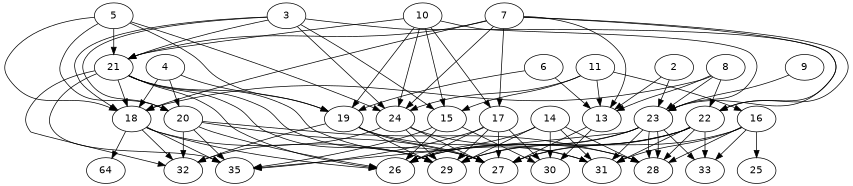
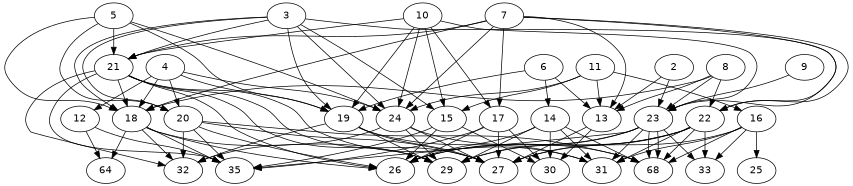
  digraph {
    fontname="DejaVu Sans"
    node [alpha=0.09 fontname="DejaVu Sans"]
    edge [fontname="DejaVu Sans"]
    15 [alpha=0.20 expect_size=22593184443351772]
    35 [alpha=0.04 expect_size=344227079769716424704]
    30 [expect_size=43155207916259768]
    26 [alpha=0.01 expect_size=18605552289192318337024]
    19 [alpha=0.07 expect_size=108638880421788224]
    27 [alpha=0.14 expect_size=5346054318964267286528]
    29 [alpha=0.18 expect_size=1247808085259342080]
    31 [alpha=0.16 expect_size=1156519888806739968000]
    32 [alpha=0.15 expect_size=29047141642976024]
    24 [alpha=0.19 expect_size=3500017659258750369792]
-   28 [alpha=0.08 expect_size=1340366704781569]
+   28 [alpha=0.08 expect_size=1340366704781569 label=68]
    2 [alpha=0.17 expect_size=42653719855446368]
    13 [expect_size=2627640336088792064]
    23 [alpha=0.13 expect_size=112235964784443392000]
    33 [alpha=0.03 expect_size=265199858206499104]
    3 [alpha=0.15 expect_size=2739710399675441152]
    18 [alpha=0.13 expect_size=12931873299616497664000]
    20 [expect_size=6548072826039735]
    21 [alpha=0.14 expect_size=1662589192715854938112]
    22 [alpha=0.10 expect_size=15359641098044486]
    n21 [alpha=0.04 expect_size=3468604755667016192 label=64]
    4 [alpha=0.07 expect_size=1478013820408327424]
+   12 [alpha=0.08 expect_size=1120893572456898363392]
    5 [alpha=0.07 expect_size=174304623052355272704]
    6 [alpha=0.19 expect_size=4351686891564042]
    14 [alpha=0.17 expect_size=38665450517891584]
    7 [alpha=0.06 expect_size=50623419437570976]
    17 [expect_size=50875091717223920]
    8 [alpha=0.03 expect_size=9569497859110392037376]
    9 [alpha=0.08 expect_size=12762018425029340954624]
    10 [alpha=0.10 expect_size=5168513772828379136]
    11 [alpha=0.04 expect_size=183293899818958080]
    16 [expect_size=4937238930962211930112]
    25 [alpha=0.02 expect_size=29159128501315832]
    15 -> 35
    15 -> 30
    15 -> 26
    19 -> 27
    19 -> 29
    19 -> 31
    19 -> 32
    24 -> 27
    24 -> 29
    24 -> 32
    24 -> 28
    2 -> 13
    2 -> 23
    13 -> 30
    13 -> 27
    23 -> 35
    23 -> 26
    23 -> 29
    23 -> 31
    23 -> 28
    23 -> 28
    23 -> 33
    3 -> 15
+   3 -> 19
    3 -> 24
    3 -> 18
    3 -> 20
    3 -> 21
    3 -> 22
    18 -> 35
    18 -> 26
    18 -> 29
    18 -> 32
    18 -> n21
    20 -> 35
    20 -> 26
    20 -> 27
    20 -> 32
    20 -> 28
    21 -> 35
    21 -> 26
    21 -> 27
    21 -> 29
    21 -> 31
    21 -> 32
    21 -> 18
    22 -> 26
    22 -> 27
    22 -> 29
    22 -> 31
    22 -> 28
    22 -> 33
    4 -> 19
+   4 -> 24
    4 -> 18
    4 -> 20
+   4 -> 12
+   12 -> 35
+   12 -> n21
    5 -> 19
    5 -> 24
    5 -> 18
    5 -> 20
    5 -> 21
    6 -> 19
    6 -> 13
+   6 -> 14
    14 -> 30
    14 -> 26
    14 -> 29
    14 -> 31
    14 -> 28
    7 -> 24
    7 -> 13
    7 -> 23
    7 -> 18
    7 -> 21
    7 -> 22
    7 -> 17
    17 -> 35
    17 -> 30
    17 -> 26
    17 -> 27
-   17 -> 29
    8 -> 13
    8 -> 23
    8 -> 18
    8 -> 22
    9 -> 23
    10 -> 15
    10 -> 19
    10 -> 24
    10 -> 23
    10 -> 21
    10 -> 17
    11 -> 15
    11 -> 24
    11 -> 13
    11 -> 16
    16 -> 27
    16 -> 31
    16 -> 28
    16 -> 33
    16 -> 25
  }
